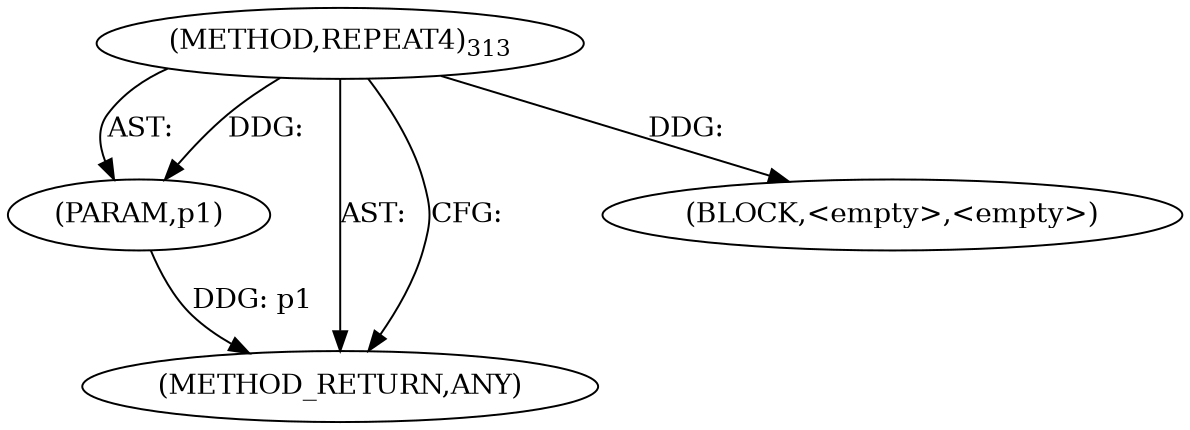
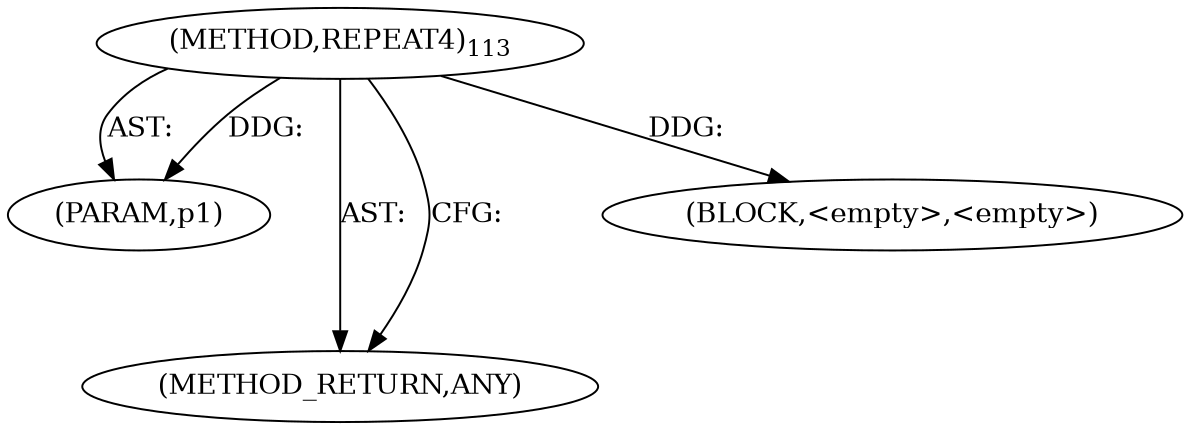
  digraph {
-   n1 [label=<(METHOD,REPEAT4)<SUB>313</SUB>>]
+   n1 [label=<(METHOD,REPEAT4)<SUB>113</SUB>>]
    n2 [label=<(PARAM,p1)>]
    n3 [label=<(METHOD_RETURN,ANY)>]
    n4 [label=<(BLOCK,&lt;empty&gt;,&lt;empty&gt;)>]
    n1 -> n2 [label="AST: "]
    n1 -> n2 [label="DDG: "]
    n1 -> n3 [label="AST: "]
    n1 -> n3 [label="CFG: "]
    n1 -> n4 [label="DDG: "]
-   n2 -> n3 [label="DDG: p1"]
  }
